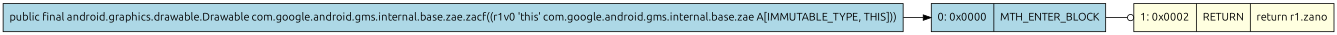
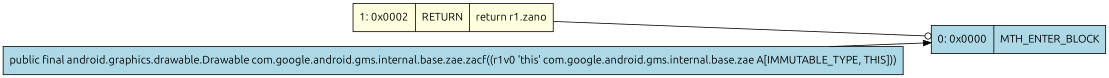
  digraph {
    rankdir=LR
    fontname=Ubuntu
    node [shape=record style=filled fillcolor=lightblue fontname=Ubuntu]
    edge [fontname=Ubuntu]
    n1 [label="{0\:\ 0x0000|MTH_ENTER_BLOCK\l}"]
    n2 [label="{1\:\ 0x0002|RETURN\l|return r1.zano\l}" fillcolor=lightyellow]
    n3 [label="{public final android.graphics.drawable.Drawable com.google.android.gms.internal.base.zae.zacf((r1v0 'this' com.google.android.gms.internal.base.zae A[IMMUTABLE_TYPE, THIS])) }"]
-   n1 -> n2 [arrowhead=odot]
+   n2 -> n1 [arrowhead=odot]
    n3 -> n1 [arrowhead=normal]
  }
